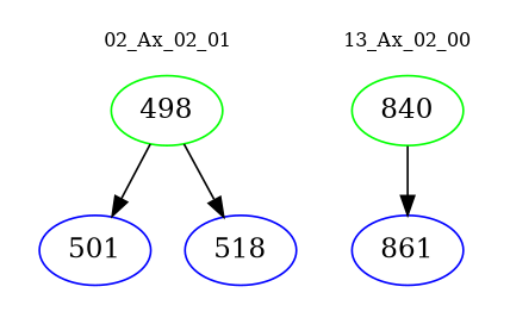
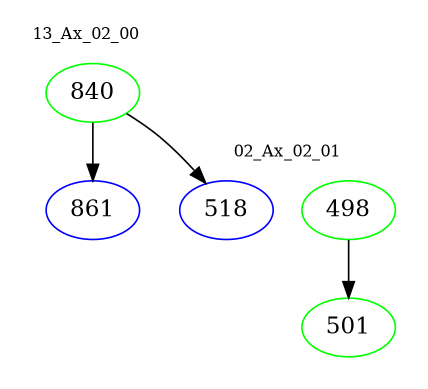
  digraph {
    fontname="DejaVu Serif"
    node [color=blue fontname="DejaVu Serif"]
    edge [color=black fontname="DejaVu Serif"]
    n1 [color=green label=498]
-   n2 [label=501]
+   n2 [color=green label=501]
    n3 [label=518]
    n4 [color=green label=840]
    n5 [label=861]
    subgraph cluster_1 {
      color=white
      fontsize=10
      label="02_Ax_02_01"
      n1
      n2
      n3
    }
    subgraph cluster_2 {
      color=white
      fontsize=10
      label="13_Ax_02_00"
      n4
      n5
    }
    n1 -> n2
-   n1 -> n3
+   n4 -> n3
    n4 -> n5
  }
